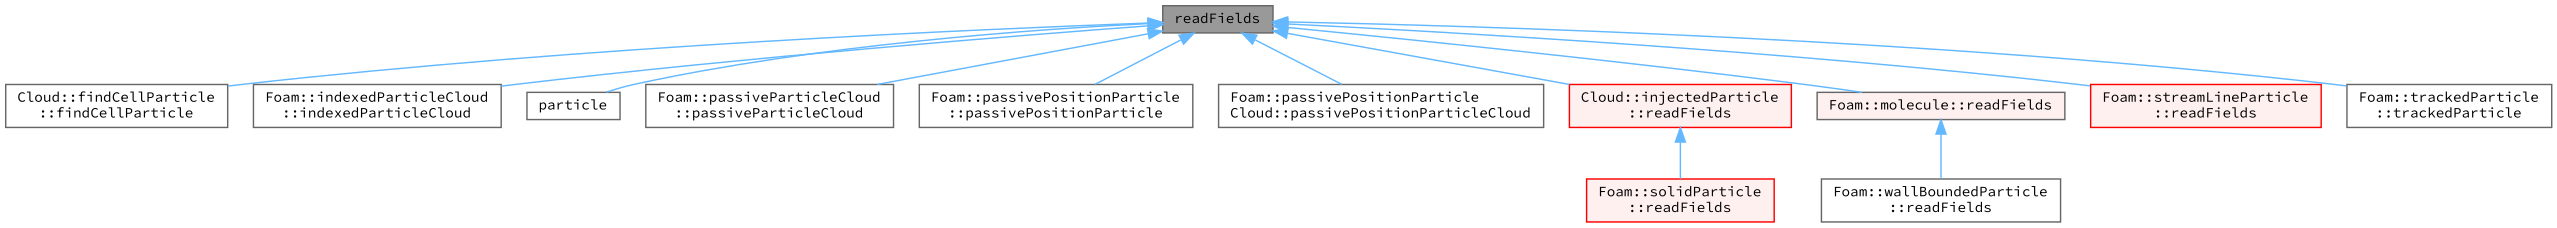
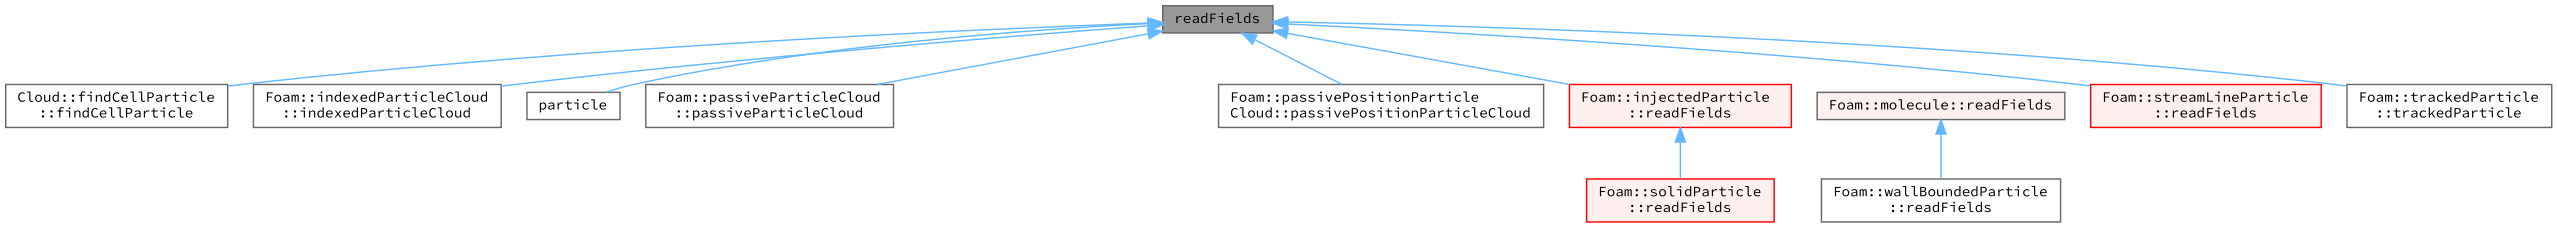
  digraph {
    fontname="Source Code Pro"
    rankdir=TB
    node [color=grey40 fillcolor=white fontname="Source Code Pro" fontsize=10 shape=box style=filled]
    edge [color=steelblue1 dir=back fontname="Source Code Pro" fontsize=10 labelfontname=Helvetica labelfontsize=10 style=solid]
    n1 [color=gray40 fillcolor=grey60 fontcolor=black height=0.2 label=readFields width=0.4]
    n2 [height=0.2 label="Cloud::findCellParticle\l::findCellParticle" width=0.4]
    n3 [height=0.2 label="Foam::indexedParticleCloud\l::indexedParticleCloud" width=0.4]
    n4 [height=0.2 label=particle width=0.4]
    n5 [height=0.2 label="Foam::passiveParticleCloud\l::passiveParticleCloud" width=0.4]
-   n6 [height=0.2 label="Foam::passivePositionParticle\l::passivePositionParticle" width=0.4]
    n7 [height=0.2 label="Foam::passivePositionParticle\lCloud::passivePositionParticleCloud" width=0.4]
-   n8 [color=red fillcolor="#FFF0F0" height=0.2 label="Cloud::injectedParticle\l::readFields" width=0.4]
+   n8 [color=red fillcolor="#FFF0F0" height=0.2 label="Foam::injectedParticle\l::readFields" width=0.4]
    n9 [fillcolor="#FFF0F0" height=0.2 label="Foam::molecule::readFields" width=0.4]
    n10 [color=red fillcolor="#FFF0F0" height=0.2 label="Foam::streamLineParticle\l::readFields" width=0.4]
    n11 [height=0.2 label="Foam::trackedParticle\l::trackedParticle" width=0.4]
    n12 [color=red fillcolor="#FFF0F0" height=0.2 label="Foam::solidParticle\l::readFields" width=0.4]
    n13 [height=0.2 label="Foam::wallBoundedParticle\l::readFields" width=0.4]
    n1 -> n2
    n1 -> n3
    n1 -> n4
    n1 -> n5
-   n1 -> n6
    n1 -> n7
    n1 -> n8
-   n1 -> n9
    n1 -> n10
    n1 -> n11
    n8 -> n12
    n9 -> n13
  }
